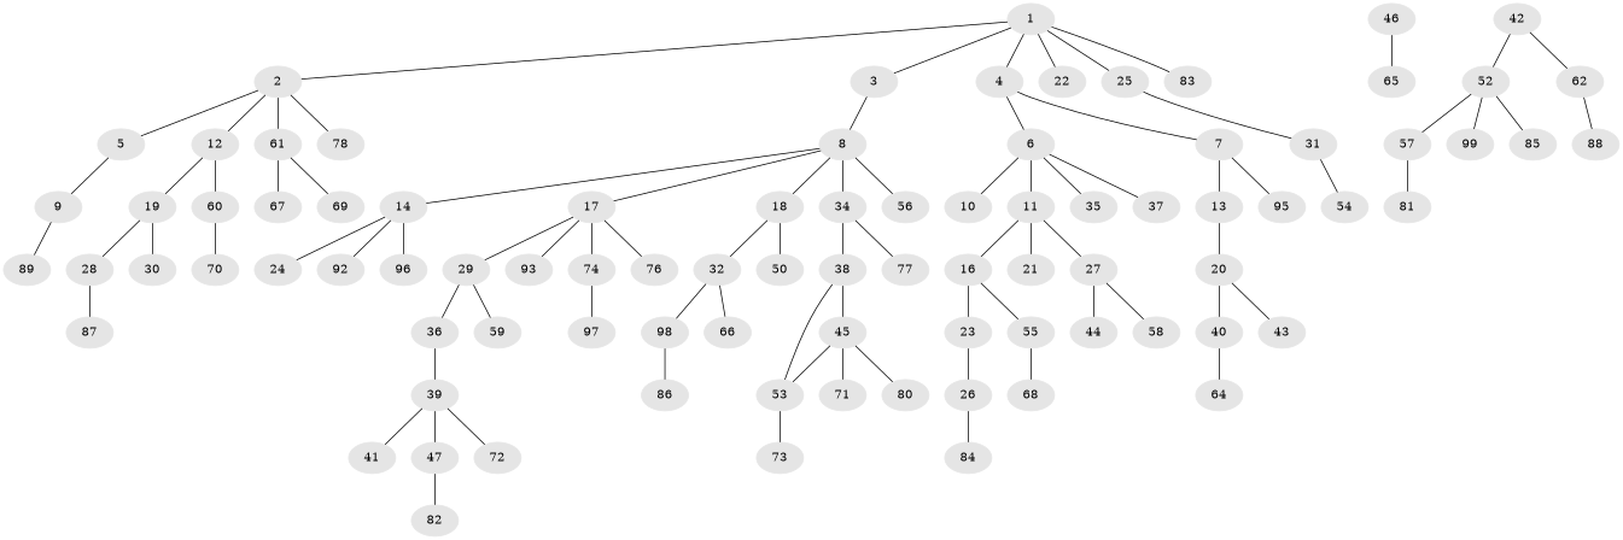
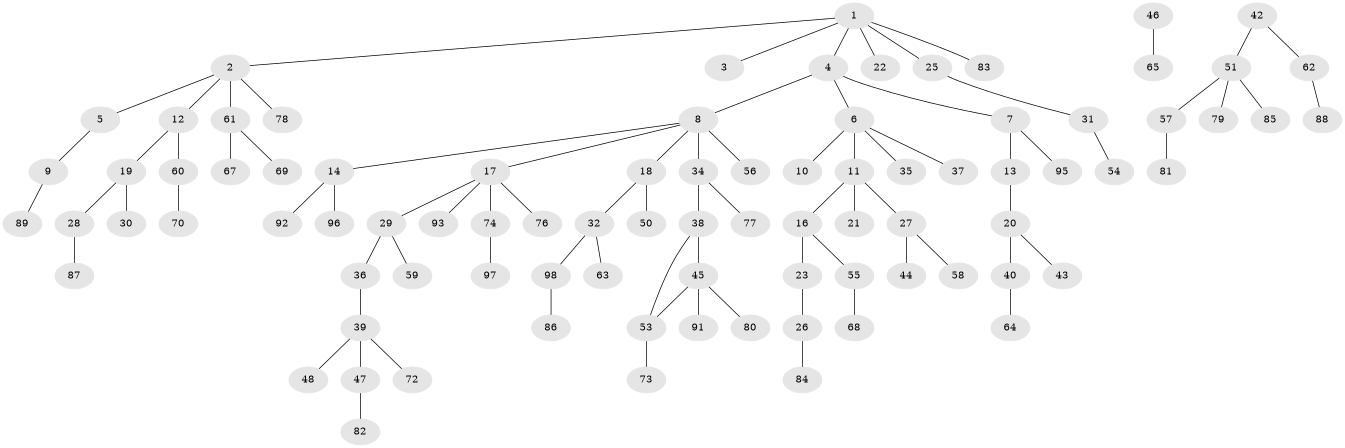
  graph {
    node [color=gray90 style=filled]
    1
    2
    3
    4
    22
    25
    83
    5
    12
    61
    78
    6
    7
    8
    31
    9
    19
    60
    67
    69
    10
    11
    35
    37
    13
    n26 [label=95]
    14
    17
    18
    34
    56
    89
    16
    21
    27
    20
-   24
    n38 [label=92]
    n39 [label=96]
    29
    n41 [label=93]
    74
    76
    32
    50
    38
    77
    23
    55
    44
    58
    46
    65
    28
    30
    70
    40
    43
    26
    68
    36
    59
    n63 [label=97]
    n64 [label=98]
-   63 [label=66]
+   63
    87
    64
    84
    54
    39
    86
    45
    53
-   41
+   41 [label=48]
    47
    72
    42
-   51 [label=52]
+   51
    62
-   71
+   71 [label=91]
    80
    82
    57
-   79 [label=99]
+   79
    85
    88
    73
    81
    1 -- 2
    1 -- 3
    1 -- 4
    1 -- 22
    1 -- 25
    1 -- 83
    2 -- 5
    2 -- 12
    2 -- 61
    2 -- 78
    4 -- 6
    4 -- 7
-   3 -- 8
+   4 -- 8
    25 -- 31
    5 -- 9
    12 -- 19
    12 -- 60
    61 -- 67
    61 -- 69
    6 -- 10
    6 -- 11
    6 -- 35
    6 -- 37
    7 -- 13
    7 -- n26
    8 -- 14
    8 -- 17
    8 -- 18
    8 -- 34
    8 -- 56
    31 -- 54
    9 -- 89
    19 -- 28
    19 -- 30
    60 -- 70
    11 -- 16
    11 -- 21
    11 -- 27
    13 -- 20
-   14 -- 24
    14 -- n38
    14 -- n39
    17 -- 29
    17 -- n41
    17 -- 74
    17 -- 76
    18 -- 32
    18 -- 50
    34 -- 38
    34 -- 77
    16 -- 23
    16 -- 55
    27 -- 44
    27 -- 58
    20 -- 40
    20 -- 43
    29 -- 36
    29 -- 59
    74 -- n63
    32 -- n64
    32 -- 63
    38 -- 45
    38 -- 53
    23 -- 26
    55 -- 68
    46 -- 65
    28 -- 87
    40 -- 64
    26 -- 84
    36 -- 39
    n64 -- 86
    39 -- 41
    39 -- 47
    39 -- 72
    45 -- 53
    45 -- 71
    45 -- 80
    53 -- 73
    47 -- 82
    42 -- 51
    42 -- 62
    51 -- 57
    51 -- 79
    51 -- 85
    62 -- 88
    57 -- 81
  }
